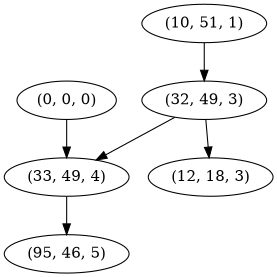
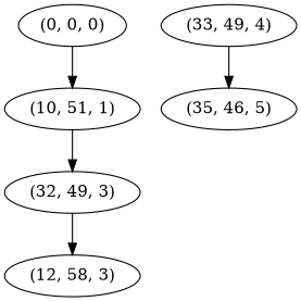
  digraph {
    "(0, 0, 0)"
    "(10, 51, 1)"
    "(32, 49, 3)"
-   "(12, 18, 3)"
+   "(12, 18, 3)" [label="(12, 58, 3)"]
    n5 [label="(33, 49, 4)"]
-   "(35, 46, 5)" [label="(95, 46, 5)"]
-   "(0, 0, 0)" -> n5
+   "(35, 46, 5)"
+   "(0, 0, 0)" -> "(10, 51, 1)"
    "(10, 51, 1)" -> "(32, 49, 3)"
    "(32, 49, 3)" -> "(12, 18, 3)"
-   "(32, 49, 3)" -> n5
    n5 -> "(35, 46, 5)"
  }
